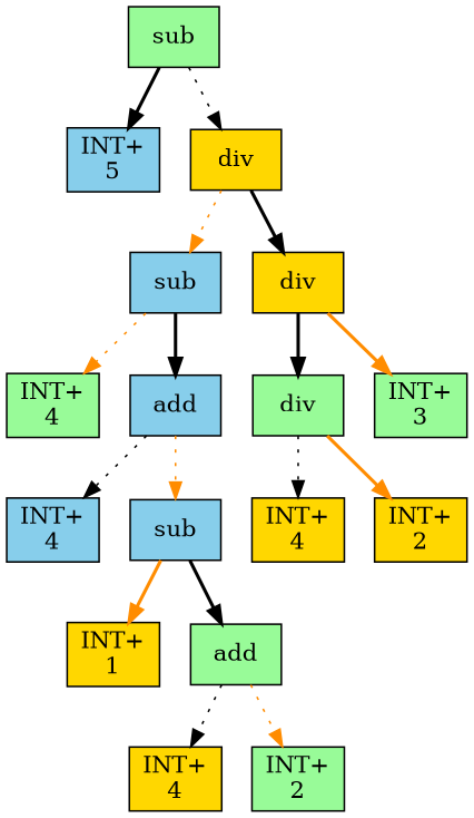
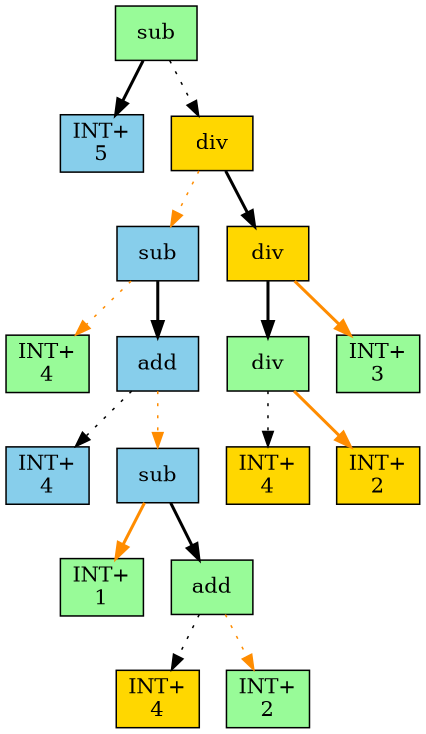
  digraph {
    node [shape=box style=filled fillcolor=palegreen]
    edge [color=black style=bold]
    n1 [label=sub]
    n2 [label="INT+\n5" fillcolor=skyblue]
    n3 [label=div fillcolor=gold]
    n4 [label=sub fillcolor=skyblue]
    n5 [label=div fillcolor=gold]
    n6 [label="INT+\n4"]
    n7 [label=add fillcolor=skyblue]
    n8 [label="INT+\n4" fillcolor=skyblue]
    n9 [label=sub fillcolor=skyblue]
-   n10 [label="INT+\n1" fillcolor=gold]
+   n10 [label="INT+\n1"]
    n11 [label=add]
    n12 [label="INT+\n4" fillcolor=gold]
    n13 [label="INT+\n2"]
    n14 [label=div]
    n15 [label="INT+\n3"]
    n16 [label="INT+\n4" fillcolor=gold]
    n17 [label="INT+\n2" fillcolor=gold]
    n1 -> n2
    n1 -> n3 [style=dotted]
    n3 -> n4 [color=darkorange style=dotted]
    n3 -> n5
    n4 -> n6 [color=darkorange style=dotted]
    n4 -> n7
    n5 -> n14
    n5 -> n15 [color=darkorange]
    n7 -> n8 [style=dotted]
    n7 -> n9 [color=darkorange style=dotted]
    n9 -> n10 [color=darkorange]
    n9 -> n11
    n11 -> n12 [style=dotted]
    n11 -> n13 [color=darkorange style=dotted]
    n14 -> n16 [style=dotted]
    n14 -> n17 [color=darkorange]
  }
